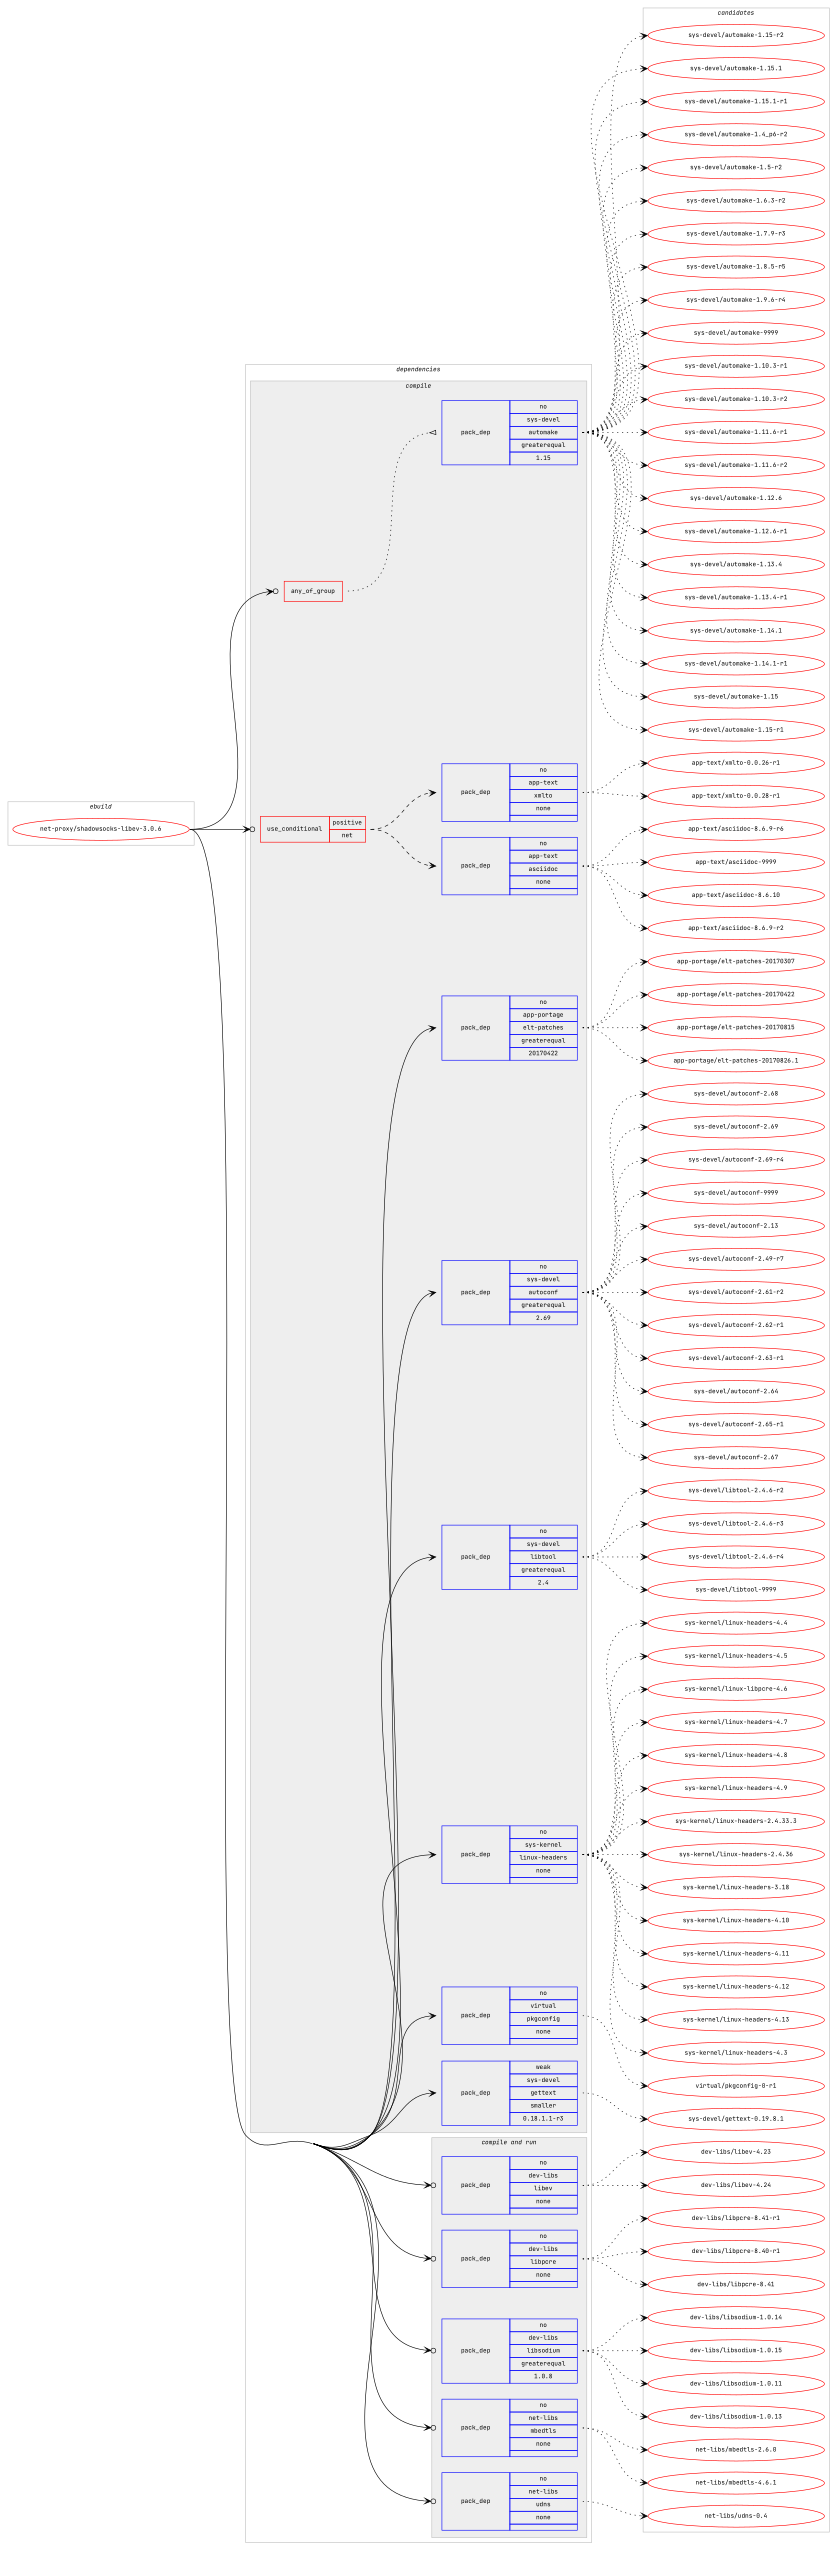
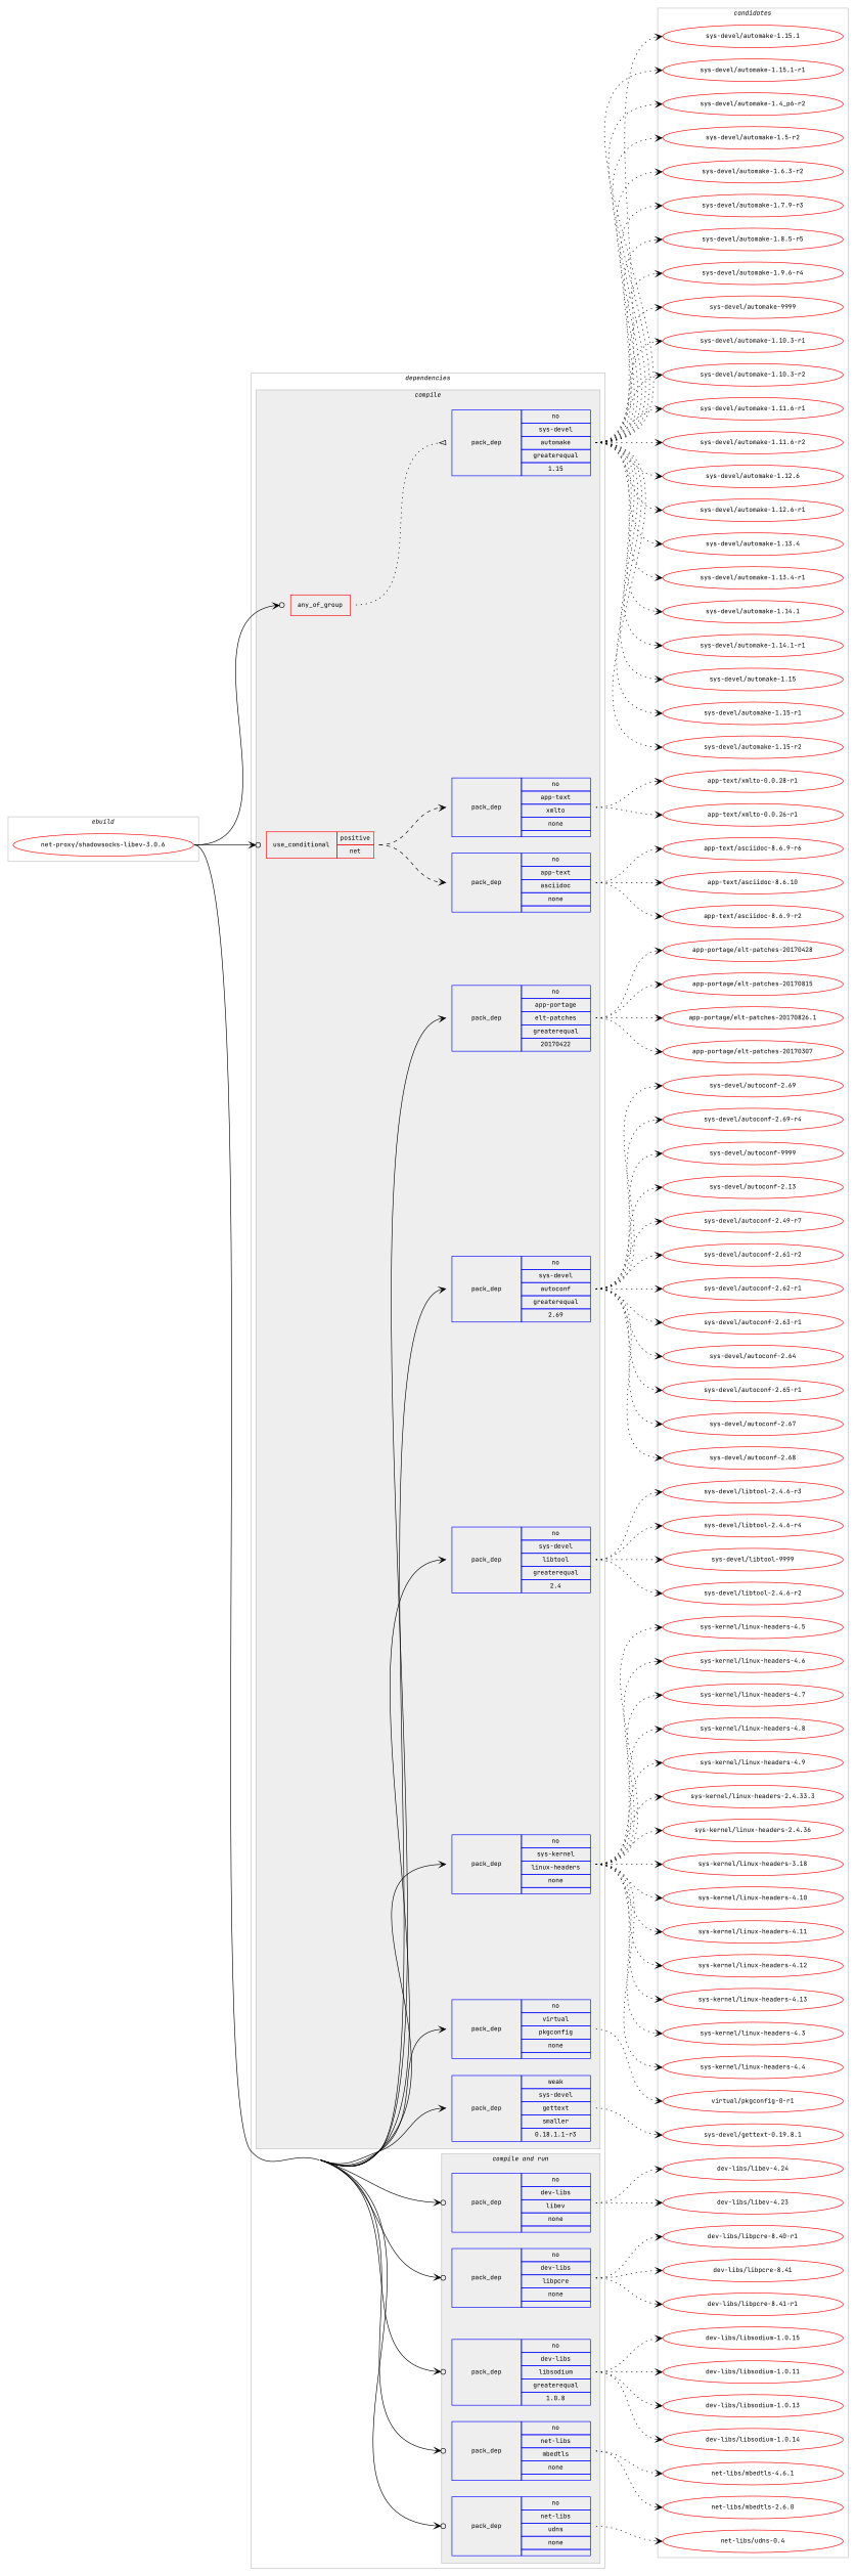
  digraph {
    compound=true
    concentrate=true
    fontname="JetBrains Mono"
    fontsize=10
    newrank=true
    rankdir=LR
    ranksep=1.5
    node [color=red fontname="JetBrains Mono" fontsize=10]
    edge [arrowhead=vee fontname="JetBrains Mono" headport=w style=dotted tailport=e weight=100]
    n1 [label="net-proxy/shadowsocks-libev-3.0.6" width=4]
    n2 [color=blue label=<<TABLE BORDER="0" CELLBORDER="1" CELLSPACING="0" CELLPADDING="4" WIDTH="220"><TR><TD ROWSPAN="6" CELLPADDING="30">pack_dep</TD></TR><TR><TD WIDTH="110">no</TD></TR><TR><TD>sys-devel</TD></TR><TR><TD>automake</TD></TR><TR><TD>greaterequal</TD></TR><TR><TD>1.15</TD></TR></TABLE>> shape=none]
    n3 [label=<<TABLE BORDER="0" CELLBORDER="1" CELLSPACING="0" CELLPADDING="4"><TR><TD CELLPADDING="10">any_of_group</TD></TR></TABLE>> shape=none]
    n4 [color=blue label=<<TABLE BORDER="0" CELLBORDER="1" CELLSPACING="0" CELLPADDING="4" WIDTH="220"><TR><TD ROWSPAN="6" CELLPADDING="30">pack_dep</TD></TR><TR><TD WIDTH="110">no</TD></TR><TR><TD>app-text</TD></TR><TR><TD>asciidoc</TD></TR><TR><TD>none</TD></TR><TR><TD></TD></TR></TABLE>> shape=none]
    n5 [color=blue label=<<TABLE BORDER="0" CELLBORDER="1" CELLSPACING="0" CELLPADDING="4" WIDTH="220"><TR><TD ROWSPAN="6" CELLPADDING="30">pack_dep</TD></TR><TR><TD WIDTH="110">no</TD></TR><TR><TD>app-text</TD></TR><TR><TD>xmlto</TD></TR><TR><TD>none</TD></TR><TR><TD></TD></TR></TABLE>> shape=none]
    n6 [label=<<TABLE BORDER="0" CELLBORDER="1" CELLSPACING="0" CELLPADDING="4"><TR><TD ROWSPAN="3" CELLPADDING="10">use_conditional</TD></TR><TR><TD>positive</TD></TR><TR><TD>net</TD></TR></TABLE>> shape=none]
    n7 [color=blue label=<<TABLE BORDER="0" CELLBORDER="1" CELLSPACING="0" CELLPADDING="4" WIDTH="220"><TR><TD ROWSPAN="6" CELLPADDING="30">pack_dep</TD></TR><TR><TD WIDTH="110">no</TD></TR><TR><TD>app-portage</TD></TR><TR><TD>elt-patches</TD></TR><TR><TD>greaterequal</TD></TR><TR><TD>20170422</TD></TR></TABLE>> shape=none]
    n8 [color=blue label=<<TABLE BORDER="0" CELLBORDER="1" CELLSPACING="0" CELLPADDING="4" WIDTH="220"><TR><TD ROWSPAN="6" CELLPADDING="30">pack_dep</TD></TR><TR><TD WIDTH="110">no</TD></TR><TR><TD>sys-devel</TD></TR><TR><TD>autoconf</TD></TR><TR><TD>greaterequal</TD></TR><TR><TD>2.69</TD></TR></TABLE>> shape=none]
    n9 [color=blue label=<<TABLE BORDER="0" CELLBORDER="1" CELLSPACING="0" CELLPADDING="4" WIDTH="220"><TR><TD ROWSPAN="6" CELLPADDING="30">pack_dep</TD></TR><TR><TD WIDTH="110">no</TD></TR><TR><TD>sys-devel</TD></TR><TR><TD>libtool</TD></TR><TR><TD>greaterequal</TD></TR><TR><TD>2.4</TD></TR></TABLE>> shape=none]
    n10 [color=blue label=<<TABLE BORDER="0" CELLBORDER="1" CELLSPACING="0" CELLPADDING="4" WIDTH="220"><TR><TD ROWSPAN="6" CELLPADDING="30">pack_dep</TD></TR><TR><TD WIDTH="110">no</TD></TR><TR><TD>sys-kernel</TD></TR><TR><TD>linux-headers</TD></TR><TR><TD>none</TD></TR><TR><TD></TD></TR></TABLE>> shape=none]
    n11 [color=blue label=<<TABLE BORDER="0" CELLBORDER="1" CELLSPACING="0" CELLPADDING="4" WIDTH="220"><TR><TD ROWSPAN="6" CELLPADDING="30">pack_dep</TD></TR><TR><TD WIDTH="110">no</TD></TR><TR><TD>virtual</TD></TR><TR><TD>pkgconfig</TD></TR><TR><TD>none</TD></TR><TR><TD></TD></TR></TABLE>> shape=none]
    n12 [color=blue label=<<TABLE BORDER="0" CELLBORDER="1" CELLSPACING="0" CELLPADDING="4" WIDTH="220"><TR><TD ROWSPAN="6" CELLPADDING="30">pack_dep</TD></TR><TR><TD WIDTH="110">weak</TD></TR><TR><TD>sys-devel</TD></TR><TR><TD>gettext</TD></TR><TR><TD>smaller</TD></TR><TR><TD>0.18.1.1-r3</TD></TR></TABLE>> shape=none]
    n13 [color=blue label=<<TABLE BORDER="0" CELLBORDER="1" CELLSPACING="0" CELLPADDING="4" WIDTH="220"><TR><TD ROWSPAN="6" CELLPADDING="30">pack_dep</TD></TR><TR><TD WIDTH="110">no</TD></TR><TR><TD>dev-libs</TD></TR><TR><TD>libev</TD></TR><TR><TD>none</TD></TR><TR><TD></TD></TR></TABLE>> shape=none]
    n14 [color=blue label=<<TABLE BORDER="0" CELLBORDER="1" CELLSPACING="0" CELLPADDING="4" WIDTH="220"><TR><TD ROWSPAN="6" CELLPADDING="30">pack_dep</TD></TR><TR><TD WIDTH="110">no</TD></TR><TR><TD>dev-libs</TD></TR><TR><TD>libpcre</TD></TR><TR><TD>none</TD></TR><TR><TD></TD></TR></TABLE>> shape=none]
    n15 [color=blue label=<<TABLE BORDER="0" CELLBORDER="1" CELLSPACING="0" CELLPADDING="4" WIDTH="220"><TR><TD ROWSPAN="6" CELLPADDING="30">pack_dep</TD></TR><TR><TD WIDTH="110">no</TD></TR><TR><TD>dev-libs</TD></TR><TR><TD>libsodium</TD></TR><TR><TD>greaterequal</TD></TR><TR><TD>1.0.8</TD></TR></TABLE>> shape=none]
    n16 [color=blue label=<<TABLE BORDER="0" CELLBORDER="1" CELLSPACING="0" CELLPADDING="4" WIDTH="220"><TR><TD ROWSPAN="6" CELLPADDING="30">pack_dep</TD></TR><TR><TD WIDTH="110">no</TD></TR><TR><TD>net-libs</TD></TR><TR><TD>mbedtls</TD></TR><TR><TD>none</TD></TR><TR><TD></TD></TR></TABLE>> shape=none]
    n17 [color=blue label=<<TABLE BORDER="0" CELLBORDER="1" CELLSPACING="0" CELLPADDING="4" WIDTH="220"><TR><TD ROWSPAN="6" CELLPADDING="30">pack_dep</TD></TR><TR><TD WIDTH="110">no</TD></TR><TR><TD>net-libs</TD></TR><TR><TD>udns</TD></TR><TR><TD>none</TD></TR><TR><TD></TD></TR></TABLE>> shape=none]
    n18 [label="sys-devel/automake-1.10.3-r1" width=4]
    n19 [label="sys-devel/automake-1.10.3-r2" width=4]
    n20 [label="sys-devel/automake-1.11.6-r1" width=4]
    n21 [label="sys-devel/automake-1.11.6-r2" width=4]
    n22 [label="sys-devel/automake-1.12.6" width=4]
    n23 [label="sys-devel/automake-1.12.6-r1" width=4]
    n24 [label="sys-devel/automake-1.13.4" width=4]
    n25 [label="sys-devel/automake-1.13.4-r1" width=4]
    n26 [label="sys-devel/automake-1.14.1" width=4]
    n27 [label="sys-devel/automake-1.14.1-r1" width=4]
    n28 [label="sys-devel/automake-1.15" width=4]
    n29 [label="sys-devel/automake-1.15-r1" width=4]
    n30 [label="sys-devel/automake-1.15-r2" width=4]
    n31 [label="sys-devel/automake-1.15.1" width=4]
    n32 [label="sys-devel/automake-1.15.1-r1" width=4]
    n33 [label="sys-devel/automake-1.4_p6-r2" width=4]
    n34 [label="sys-devel/automake-1.5-r2" width=4]
    n35 [label="sys-devel/automake-1.6.3-r2" width=4]
    n36 [label="sys-devel/automake-1.7.9-r3" width=4]
    n37 [label="sys-devel/automake-1.8.5-r5" width=4]
    n38 [label="sys-devel/automake-1.9.6-r4" width=4]
    n39 [label="sys-devel/automake-9999" width=4]
    n40 [label="app-text/asciidoc-8.6.10" width=4]
    n41 [label="app-text/asciidoc-8.6.9-r2" width=4]
    n42 [label="app-text/asciidoc-8.6.9-r6" width=4]
-   n43 [label="app-text/asciidoc-9999" width=4]
    n44 [label="app-text/xmlto-0.0.26-r1" width=4]
    n45 [label="app-text/xmlto-0.0.28-r1" width=4]
    n46 [label="app-portage/elt-patches-20170307" width=4]
-   n47 [label="app-portage/elt-patches-20170422" width=4]
+   n47 [label="app-portage/elt-patches-20170428" width=4]
    n48 [label="app-portage/elt-patches-20170815" width=4]
    n49 [label="app-portage/elt-patches-20170826.1" width=4]
    n50 [label="sys-devel/autoconf-2.13" width=4]
    n51 [label="sys-devel/autoconf-2.49-r7" width=4]
    n52 [label="sys-devel/autoconf-2.61-r2" width=4]
    n53 [label="sys-devel/autoconf-2.62-r1" width=4]
    n54 [label="sys-devel/autoconf-2.63-r1" width=4]
    n55 [label="sys-devel/autoconf-2.64" width=4]
    n56 [label="sys-devel/autoconf-2.65-r1" width=4]
    n57 [label="sys-devel/autoconf-2.67" width=4]
    n58 [label="sys-devel/autoconf-2.68" width=4]
    n59 [label="sys-devel/autoconf-2.69" width=4]
    n60 [label="sys-devel/autoconf-2.69-r4" width=4]
    n61 [label="sys-devel/autoconf-9999" width=4]
    n62 [label="sys-devel/libtool-2.4.6-r2" width=4]
    n63 [label="sys-devel/libtool-2.4.6-r3" width=4]
    n64 [label="sys-devel/libtool-2.4.6-r4" width=4]
    n65 [label="sys-devel/libtool-9999" width=4]
    n66 [label="sys-kernel/linux-headers-2.4.33.3" width=4]
    n67 [label="sys-kernel/linux-headers-2.4.36" width=4]
    n68 [label="sys-kernel/linux-headers-3.18" width=4]
    n69 [label="sys-kernel/linux-headers-4.10" width=4]
    n70 [label="sys-kernel/linux-headers-4.11" width=4]
    n71 [label="sys-kernel/linux-headers-4.12" width=4]
    n72 [label="sys-kernel/linux-headers-4.13" width=4]
    n73 [label="sys-kernel/linux-headers-4.3" width=4]
    n74 [label="sys-kernel/linux-headers-4.4" width=4]
    n75 [label="sys-kernel/linux-headers-4.5" width=4]
-   n76 [label="sys-kernel/linux-libpcre-4.6" width=4]
+   n76 [label="sys-kernel/linux-headers-4.6" width=4]
    n77 [label="sys-kernel/linux-headers-4.7" width=4]
    n78 [label="sys-kernel/linux-headers-4.8" width=4]
    n79 [label="sys-kernel/linux-headers-4.9" width=4]
    n80 [label="virtual/pkgconfig-0-r1" width=4]
    n81 [label="dev-libs/libsodium-1.0.11" width=4]
    n82 [label="dev-libs/libsodium-1.0.13" width=4]
    n83 [label="dev-libs/libsodium-1.0.14" width=4]
    n84 [label="dev-libs/libsodium-1.0.15" width=4]
    n85 [label="sys-devel/gettext-0.19.8.1" width=4]
    n86 [label="dev-libs/libev-4.23" width=4]
    n87 [label="dev-libs/libev-4.24" width=4]
    n88 [label="dev-libs/libpcre-8.40-r1" width=4]
    n89 [label="dev-libs/libpcre-8.41" width=4]
    n90 [label="dev-libs/libpcre-8.41-r1" width=4]
    n91 [label="net-libs/mbedtls-2.6.0" width=4]
    n92 [label="net-libs/mbedtls-4.6.1" width=4]
    n93 [label="net-libs/udns-0.4" width=4]
    subgraph cluster_1 {
      color=gray
      label=<<i>ebuild</i>>
      rank=same
      n1
    }
    subgraph cluster_2 {
      color=gray
      label=<<i>dependencies</i>>
      subgraph cluster_3 {
        color=gray
        fillcolor="#eeeeee"
        label=<<i>compile</i>>
        style=filled
        subgraph sub_4 {
          color=gray
          fillcolor="#eeeeee"
          label=<<i>compile</i>>
          style=filled
          n3
          subgraph sub_5 {
            color=gray
            fillcolor="#eeeeee"
            label=<<i>compile</i>>
            style=filled
            n2
          }
        }
        subgraph sub_6 {
          color=gray
          fillcolor="#eeeeee"
          label=<<i>compile</i>>
          style=filled
          n6
          subgraph sub_7 {
            color=gray
            fillcolor="#eeeeee"
            label=<<i>compile</i>>
            style=filled
            n4
          }
          subgraph sub_8 {
            color=gray
            fillcolor="#eeeeee"
            label=<<i>compile</i>>
            style=filled
            n5
          }
        }
        subgraph sub_9 {
          color=gray
          fillcolor="#eeeeee"
          label=<<i>compile</i>>
          style=filled
          n7
        }
        subgraph sub_10 {
          color=gray
          fillcolor="#eeeeee"
          label=<<i>compile</i>>
          style=filled
          n8
        }
        subgraph sub_11 {
          color=gray
          fillcolor="#eeeeee"
          label=<<i>compile</i>>
          style=filled
          n9
        }
        subgraph sub_12 {
          color=gray
          fillcolor="#eeeeee"
          label=<<i>compile</i>>
          style=filled
          n10
        }
        subgraph sub_13 {
          color=gray
          fillcolor="#eeeeee"
          label=<<i>compile</i>>
          style=filled
          n11
        }
        subgraph sub_14 {
          color=gray
          fillcolor="#eeeeee"
          label=<<i>compile</i>>
          style=filled
          n12
        }
      }
      subgraph cluster_15 {
        color=gray
        fillcolor="#eeeeee"
        label=<<i>compile and run</i>>
        style=filled
        subgraph sub_16 {
          color=gray
          fillcolor="#eeeeee"
          label=<<i>compile and run</i>>
          style=filled
          n13
        }
        subgraph sub_17 {
          color=gray
          fillcolor="#eeeeee"
          label=<<i>compile and run</i>>
          style=filled
          n14
        }
        subgraph sub_18 {
          color=gray
          fillcolor="#eeeeee"
          label=<<i>compile and run</i>>
          style=filled
          n15
        }
        subgraph sub_19 {
          color=gray
          fillcolor="#eeeeee"
          label=<<i>compile and run</i>>
          style=filled
          n16
        }
        subgraph sub_20 {
          color=gray
          fillcolor="#eeeeee"
          label=<<i>compile and run</i>>
          style=filled
          n17
        }
      }
      subgraph cluster_21 {
        color=gray
        fillcolor="#eeeeee"
        label=<<i>run</i>>
        style=filled
      }
    }
    subgraph cluster_22 {
      color=gray
      label=<<i>candidates</i>>
      rank=same
      subgraph sub_23 {
        color=black
        label=<<i>candidates</i>>
        nodesep=1
        rank=same
        n18
        n19
        n20
        n21
        n22
        n23
        n24
        n25
        n26
        n27
        n28
        n29
        n30
        n31
        n32
        n33
        n34
        n35
        n36
        n37
        n38
        n39
      }
      subgraph sub_24 {
        color=black
        label=<<i>candidates</i>>
        nodesep=1
        rank=same
        n40
        n41
        n42
-       n43
      }
      subgraph sub_25 {
        color=black
        label=<<i>candidates</i>>
        nodesep=1
        rank=same
        n44
        n45
      }
      subgraph sub_26 {
        color=black
        label=<<i>candidates</i>>
        nodesep=1
        rank=same
        n46
        n47
        n48
        n49
      }
      subgraph sub_27 {
        color=black
        label=<<i>candidates</i>>
        nodesep=1
        rank=same
        n50
        n51
        n52
        n53
        n54
        n55
        n56
        n57
        n58
        n59
        n60
        n61
      }
      subgraph sub_28 {
        color=black
        label=<<i>candidates</i>>
        nodesep=1
        rank=same
        n62
        n63
        n64
        n65
      }
      subgraph sub_29 {
        color=black
        label=<<i>candidates</i>>
        nodesep=1
        rank=same
        n66
        n67
        n68
        n69
        n70
        n71
        n72
        n73
        n74
        n75
        n76
        n77
        n78
        n79
      }
      subgraph sub_30 {
        color=black
        label=<<i>candidates</i>>
        nodesep=1
        rank=same
        n80
      }
      subgraph sub_31 {
        color=black
        label=<<i>candidates</i>>
        nodesep=1
        rank=same
        n81
        n82
        n83
        n84
      }
      subgraph sub_32 {
        color=black
        label=<<i>candidates</i>>
        nodesep=1
        rank=same
        n85
      }
      subgraph sub_33 {
        color=black
        label=<<i>candidates</i>>
        nodesep=1
        rank=same
        n86
        n87
      }
      subgraph sub_34 {
        color=black
        label=<<i>candidates</i>>
        nodesep=1
        rank=same
        n88
        n89
        n90
      }
      subgraph sub_35 {
        color=black
        label=<<i>candidates</i>>
        nodesep=1
        rank=same
        n91
        n92
      }
      subgraph sub_36 {
        color=black
        label=<<i>candidates</i>>
        nodesep=1
        rank=same
        n93
      }
    }
    n1 -> n3 [arrowhead=odotvee style=solid weight=20]
    n1 -> n6 [arrowhead=odotvee style=solid weight=20]
    n1 -> n7 [style=solid weight=20]
    n1 -> n8 [style=solid weight=20]
    n1 -> n9 [style=solid weight=20]
    n1 -> n10 [style=solid weight=20]
    n1 -> n11 [style=solid weight=20]
    n1 -> n12 [style=solid weight=20]
    n1 -> n13 [arrowhead=odotvee style=solid weight=20]
    n1 -> n14 [arrowhead=odotvee style=solid weight=20]
    n1 -> n15 [arrowhead=odotvee style=solid weight=20]
    n1 -> n16 [arrowhead=odotvee style=solid weight=20]
    n1 -> n17 [arrowhead=odotvee style=solid weight=20]
    n2 -> n18
    n2 -> n19
    n2 -> n20
    n2 -> n21
    n2 -> n22
    n2 -> n23
    n2 -> n24
    n2 -> n25
    n2 -> n26
    n2 -> n27
    n2 -> n28
    n2 -> n29
    n2 -> n30
    n2 -> n31
    n2 -> n32
    n2 -> n33
    n2 -> n34
    n2 -> n35
    n2 -> n36
    n2 -> n37
    n2 -> n38
    n2 -> n39
    n3 -> n2 [arrowhead=oinv weight=20]
    n4 -> n40
    n4 -> n41
    n4 -> n42
-   n4 -> n43
    n5 -> n44
    n5 -> n45
    n6 -> n4 [style=dashed weight=20]
    n6 -> n5 [style=dashed weight=20]
    n7 -> n46
    n7 -> n47
    n7 -> n48
    n7 -> n49
    n8 -> n50
    n8 -> n51
    n8 -> n52
    n8 -> n53
    n8 -> n54
    n8 -> n55
    n8 -> n56
    n8 -> n57
    n8 -> n58
    n8 -> n59
    n8 -> n60
    n8 -> n61
    n9 -> n62
    n9 -> n63
    n9 -> n64
    n9 -> n65
    n10 -> n66
    n10 -> n67
    n10 -> n68
    n10 -> n69
    n10 -> n70
    n10 -> n71
    n10 -> n72
    n10 -> n73
    n10 -> n74
    n10 -> n75
    n10 -> n76
    n10 -> n77
    n10 -> n78
    n10 -> n79
    n11 -> n80
    n12 -> n85
    n13 -> n86
    n13 -> n87
    n14 -> n88
    n14 -> n89
    n14 -> n90
    n15 -> n81
    n15 -> n82
    n15 -> n83
    n15 -> n84
    n16 -> n91
    n16 -> n92
    n17 -> n93
  }
